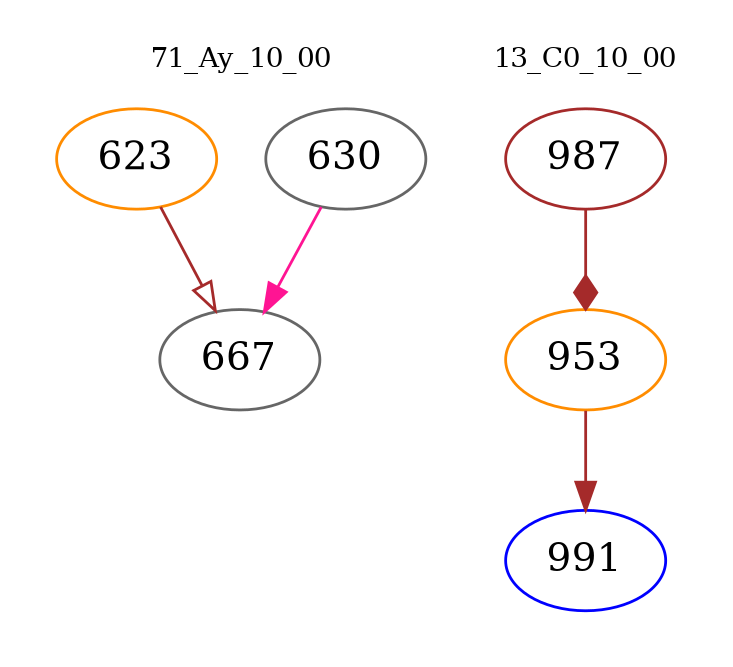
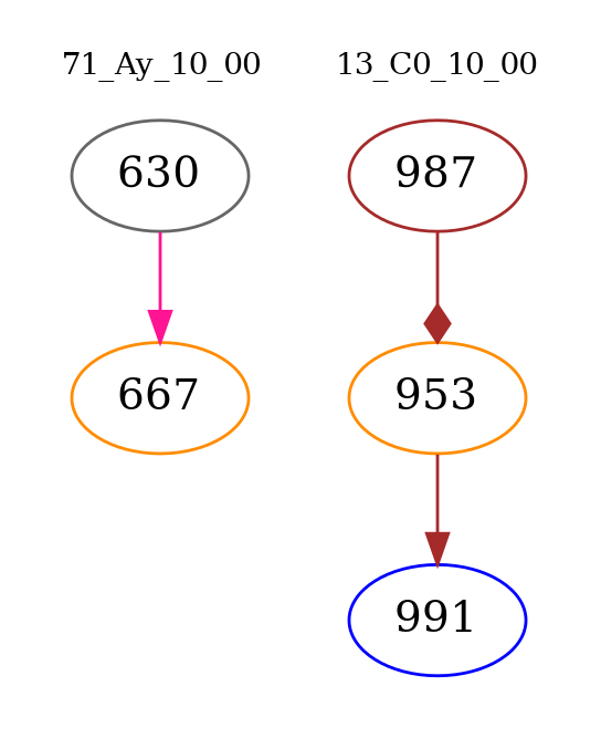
  digraph {
    node [color=gray40]
    edge [arrowhead=normal color=brown]
    n1 [label=630]
-   n2 [color=darkorange label=623]
-   n3 [label=667]
+   n3 [color=darkorange label=667]
    n4 [color=brown label=987]
    n5 [color=darkorange label=953]
    n6 [color=blue label=991]
    subgraph cluster_1 {
      color=white
      fontsize=10
      label="71_Ay_10_00"
      n1
-     n2
      n3
    }
    subgraph cluster_2 {
      color=white
      fontsize=10
      label="13_C0_10_00"
      n4
      n5
      n6
    }
    n1 -> n3 [color=deeppink]
-   n2 -> n3 [arrowhead=onormal]
    n4 -> n5 [arrowhead=diamond]
    n5 -> n6
  }
